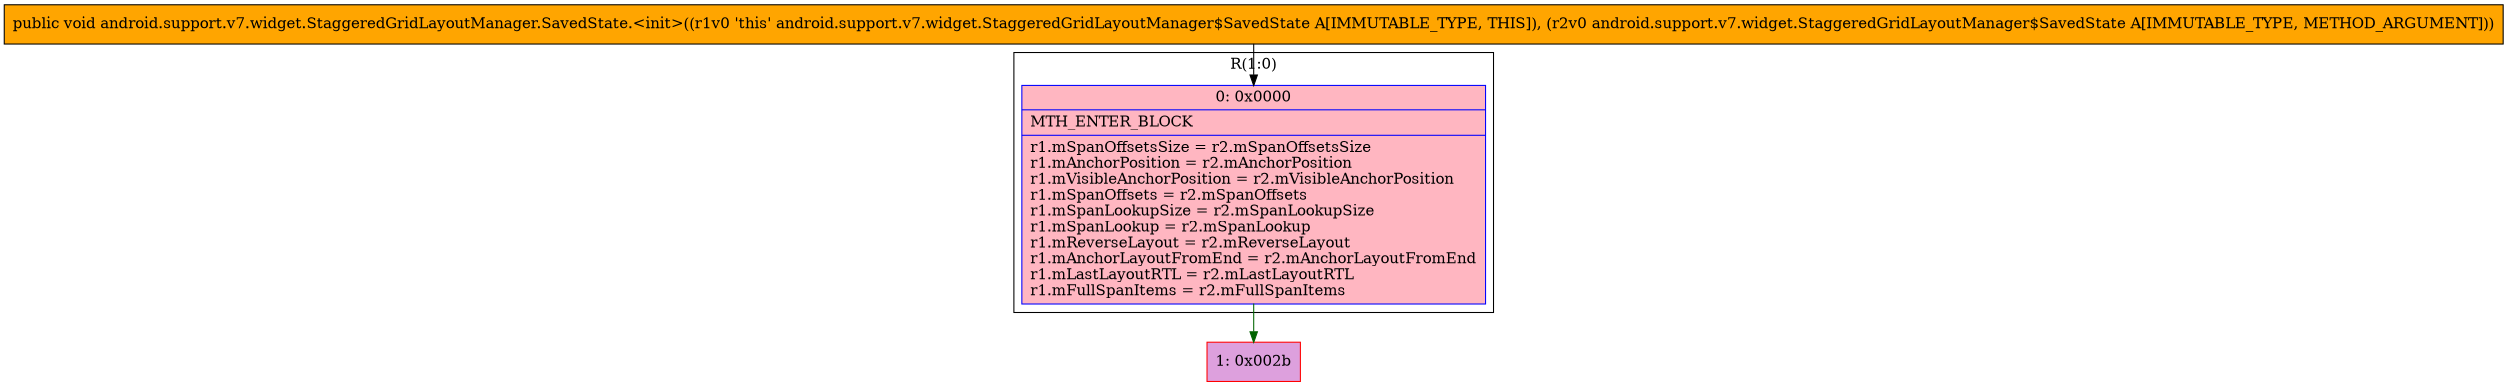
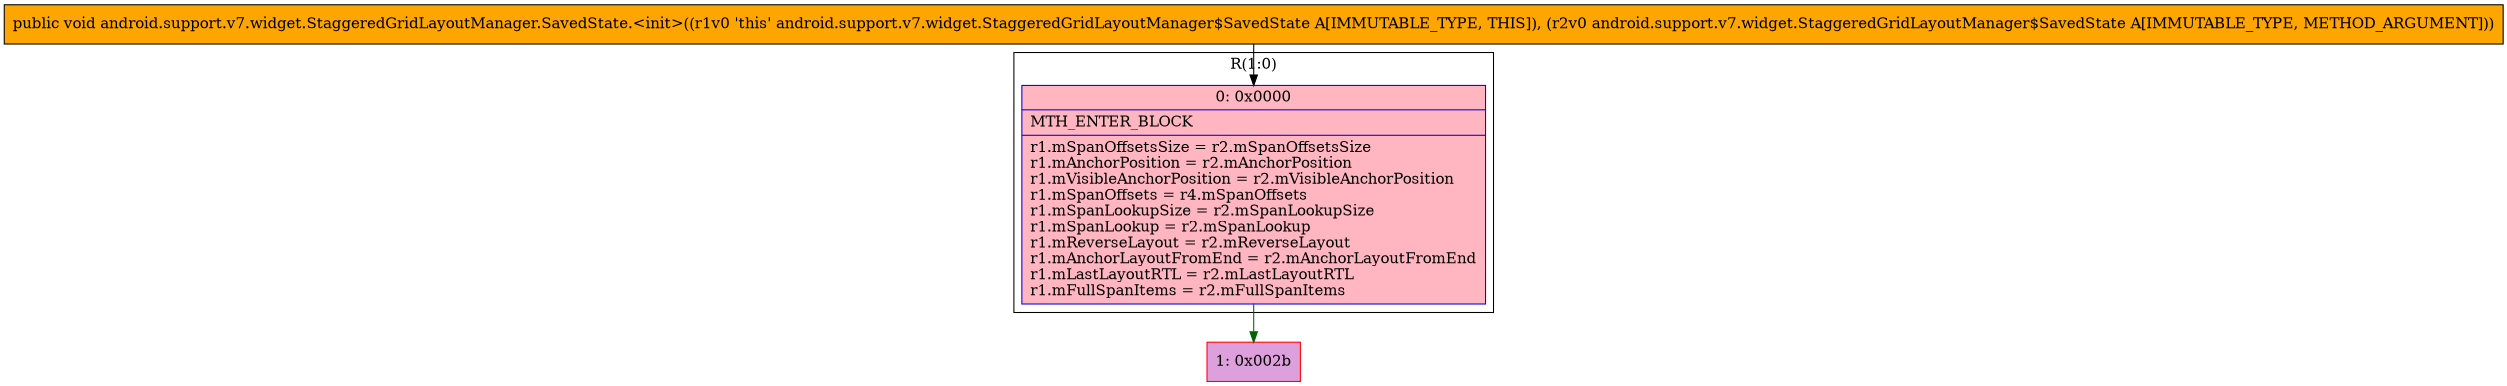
  digraph {
    node [shape=record style=filled]
-   n1 [color=blue label="{0\:\ 0x0000|MTH_ENTER_BLOCK\l|r1.mSpanOffsetsSize = r2.mSpanOffsetsSize\lr1.mAnchorPosition = r2.mAnchorPosition\lr1.mVisibleAnchorPosition = r2.mVisibleAnchorPosition\lr1.mSpanOffsets = r2.mSpanOffsets\lr1.mSpanLookupSize = r2.mSpanLookupSize\lr1.mSpanLookup = r2.mSpanLookup\lr1.mReverseLayout = r2.mReverseLayout\lr1.mAnchorLayoutFromEnd = r2.mAnchorLayoutFromEnd\lr1.mLastLayoutRTL = r2.mLastLayoutRTL\lr1.mFullSpanItems = r2.mFullSpanItems\l}" fillcolor=lightpink]
+   n1 [color=blue label="{0\:\ 0x0000|MTH_ENTER_BLOCK\l|r1.mSpanOffsetsSize = r2.mSpanOffsetsSize\lr1.mAnchorPosition = r2.mAnchorPosition\lr1.mVisibleAnchorPosition = r2.mVisibleAnchorPosition\lr1.mSpanOffsets = r4.mSpanOffsets\lr1.mSpanLookupSize = r2.mSpanLookupSize\lr1.mSpanLookup = r2.mSpanLookup\lr1.mReverseLayout = r2.mReverseLayout\lr1.mAnchorLayoutFromEnd = r2.mAnchorLayoutFromEnd\lr1.mLastLayoutRTL = r2.mLastLayoutRTL\lr1.mFullSpanItems = r2.mFullSpanItems\l}" fillcolor=lightpink]
    n2 [color=red label="{1\:\ 0x002b}" fillcolor=plum]
    n3 [label="{public void android.support.v7.widget.StaggeredGridLayoutManager.SavedState.\<init\>((r1v0 'this' android.support.v7.widget.StaggeredGridLayoutManager$SavedState A[IMMUTABLE_TYPE, THIS]), (r2v0 android.support.v7.widget.StaggeredGridLayoutManager$SavedState A[IMMUTABLE_TYPE, METHOD_ARGUMENT])) }" fillcolor=orange]
    subgraph cluster_1 {
      label="R(1:0)"
      n1
    }
    n1 -> n2 [color=darkgreen]
    n3 -> n1 [color=black]
  }
